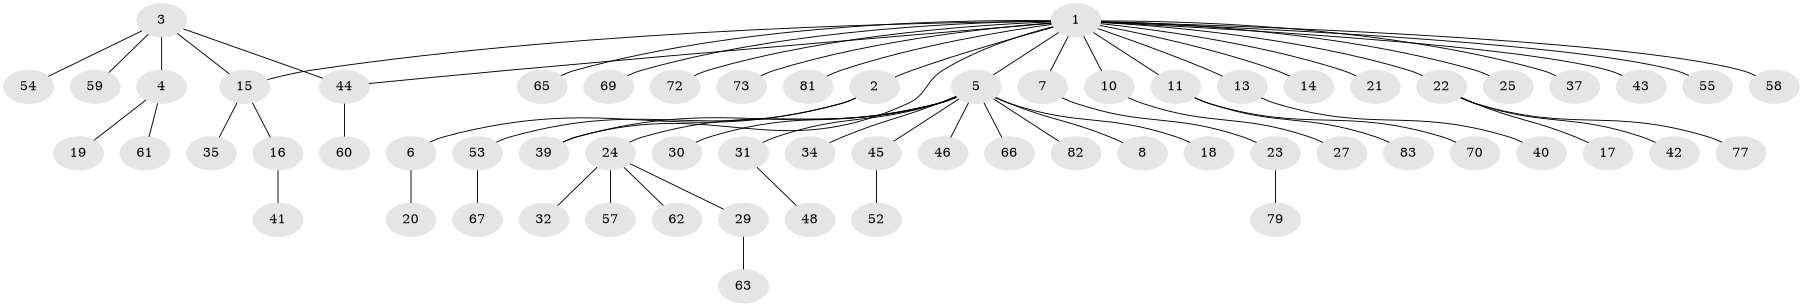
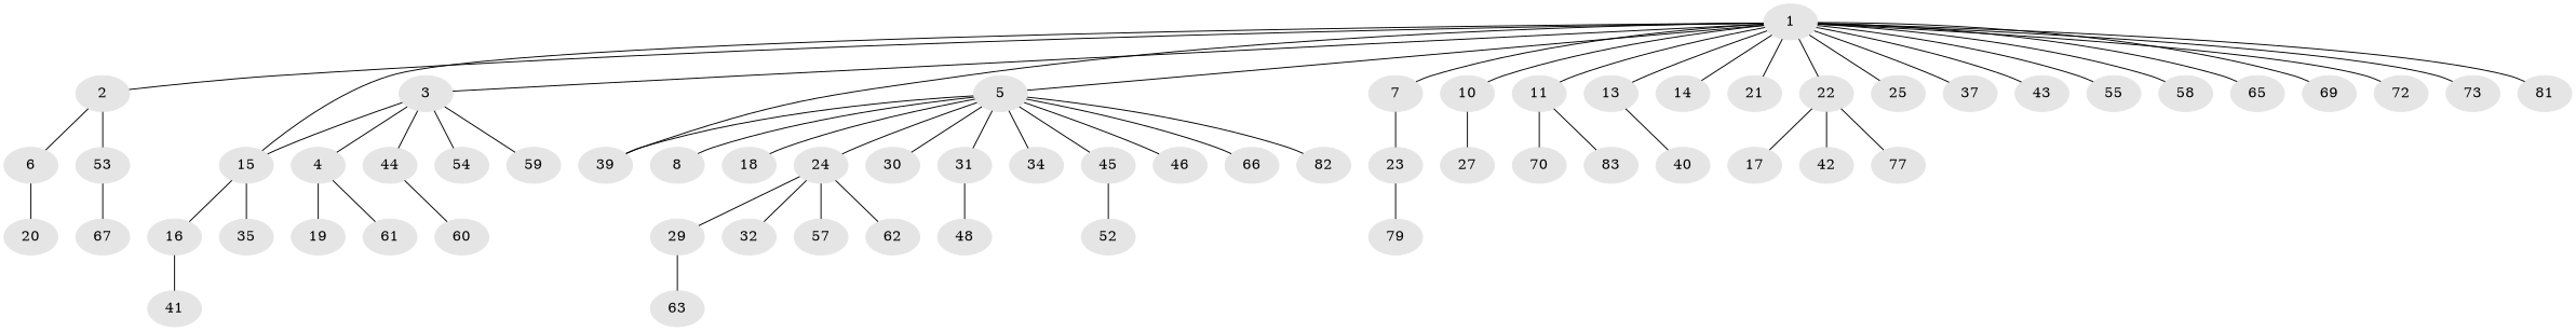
  graph {
    node [color=gray90 style=filled]
    1 [super="+9"]
    2 [super="+38"]
    3 [super="+78"]
    5 [super="+26"]
    7
    10
    11 [super="+49"]
    13 [super="+33"]
    14
    15 [super="+71"]
    21
    22 [super="+76"]
    25
    37
    39 [super="+56"]
    43
    55
    58
    65
    69
    72
    73
    81
    6 [super="+47"]
    53 [super="+68"]
    4 [super="+12"]
    44 [super="+51"]
    54
    59
    8
    18
    24 [super="+28"]
    30
    31
    34
    45
    46
    66
    82
    23
    27
    70
    83
    40
    16 [super="+64"]
    35
    17
    42
    77
    20
    67 [super="+75"]
    19
    61
    60
    29 [super="+36"]
    32
    57
    62
    48
    52 [super="+80"]
    79
    41
    63 [super="+74"]
    1 -- 2
-   1 -- 44
+   1 -- 3
    1 -- 5
    1 -- 7
    1 -- 10
    1 -- 11
    1 -- 13
    1 -- 14
    1 -- 15
    1 -- 21
    1 -- 22
    1 -- 25
    1 -- 37
    1 -- 39
    1 -- 43
    1 -- 55
    1 -- 58
    1 -- 65
    1 -- 69
    1 -- 72
    1 -- 73
    1 -- 81
    2 -- 6
    2 -- 53
    3 -- 15
    3 -- 4
    3 -- 44
    3 -- 54
    3 -- 59
    5 -- 39
    5 -- 8
    5 -- 18
    5 -- 24
    5 -- 30
    5 -- 31
    5 -- 34
    5 -- 45
    5 -- 46
    5 -- 66
    5 -- 82
    7 -- 23
    10 -- 27
    11 -- 70
    11 -- 83
    13 -- 40
    15 -- 16
    15 -- 35
    22 -- 17
    22 -- 42
    22 -- 77
    6 -- 20
    53 -- 67
    4 -- 19
    4 -- 61
    44 -- 60
    24 -- 29
    24 -- 32
    24 -- 57
    24 -- 62
    31 -- 48
    45 -- 52
    23 -- 79
    16 -- 41
    29 -- 63
  }
